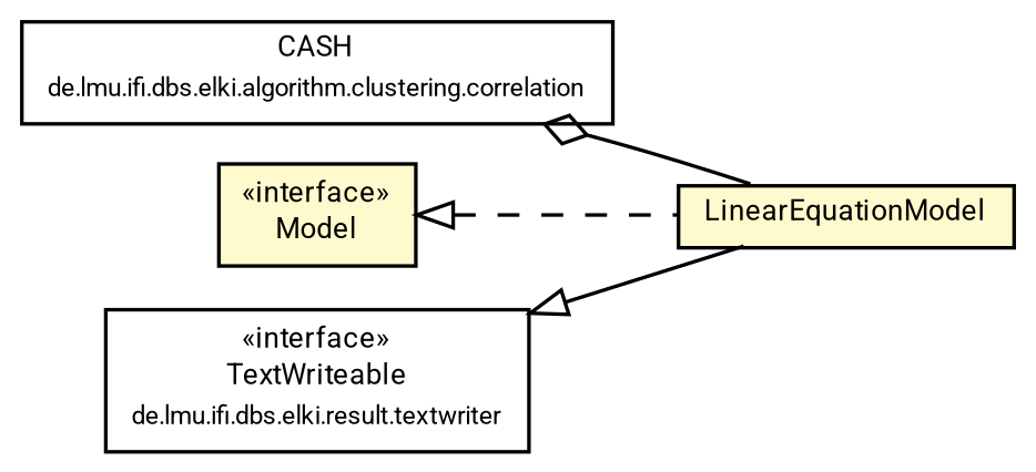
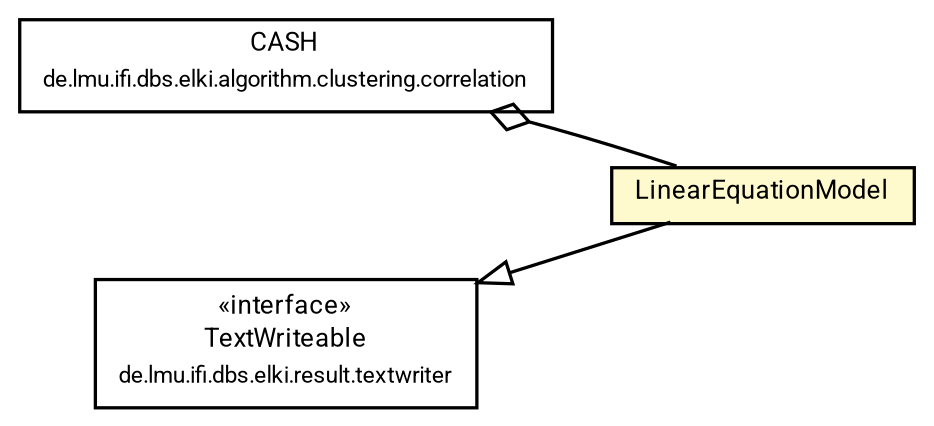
  digraph {
    nodesep=0.15
    rankdir=LR
    ranksep=0.25
    node [fontcolor=black fontname=Roboto fontsize=8 margin=0 shape=plaintext]
    edge [arrowtail=empty color=black dir=back fontname=Roboto fontsize=7 labelfontname=Roboto labelfontsize=7 weight=9]
    n1 [height=0 label=<<table title="de.lmu.ifi.dbs.elki.algorithm.clustering.correlation.CASH" border="0" cellborder="1" cellspacing="0" cellpadding="2" href="../../algorithm/clustering/correlation/CASH.html" target="_parent"> 		<tr><td><table border="0" cellspacing="0" cellpadding="1"> 		<tr><td align="center" balign="center"> <font face="Roboto">CASH</font> </td></tr> 		<tr><td align="center" balign="center"> <font face="Roboto" point-size="7.0">de.lmu.ifi.dbs.elki.algorithm.clustering.correlation</font> </td></tr> 		</table></td></tr> 		</table>> width=0]
    n2 [height=0 label=<<table title="de.lmu.ifi.dbs.elki.data.model.LinearEquationModel" border="0" cellborder="1" cellspacing="0" cellpadding="2" bgcolor="lemonChiffon" href="LinearEquationModel.html" target="_parent"> 		<tr><td><table border="0" cellspacing="0" cellpadding="1"> 		<tr><td align="center" balign="center"> <font face="Roboto">LinearEquationModel</font> </td></tr> 		</table></td></tr> 		</table>> width=0]
-   n3 [height=0 label=<<table title="de.lmu.ifi.dbs.elki.data.model.Model" border="0" cellborder="1" cellspacing="0" cellpadding="2" bgcolor="LemonChiffon" href="Model.html" target="_parent"> 		<tr><td><table border="0" cellspacing="0" cellpadding="1"> 		<tr><td align="center" balign="center"> &#171;interface&#187; </td></tr> 		<tr><td align="center" balign="center"> <font face="Roboto">Model</font> </td></tr> 		</table></td></tr> 		</table>> width=0]
    n4 [height=0 label=<<table title="de.lmu.ifi.dbs.elki.result.textwriter.TextWriteable" border="0" cellborder="1" cellspacing="0" cellpadding="2" href="../../result/textwriter/TextWriteable.html" target="_parent"> 		<tr><td><table border="0" cellspacing="0" cellpadding="1"> 		<tr><td align="center" balign="center"> &#171;interface&#187; </td></tr> 		<tr><td align="center" balign="center"> <font face="Roboto">TextWriteable</font> </td></tr> 		<tr><td align="center" balign="center"> <font face="Roboto" point-size="7.0">de.lmu.ifi.dbs.elki.result.textwriter</font> </td></tr> 		</table></td></tr> 		</table>> width=0]
    n1 -> n2 [arrowhead=none arrowtail=ediamond weight=4]
-   n3 -> n2 [style=dashed]
    n4 -> n2 [style=solid]
  }
